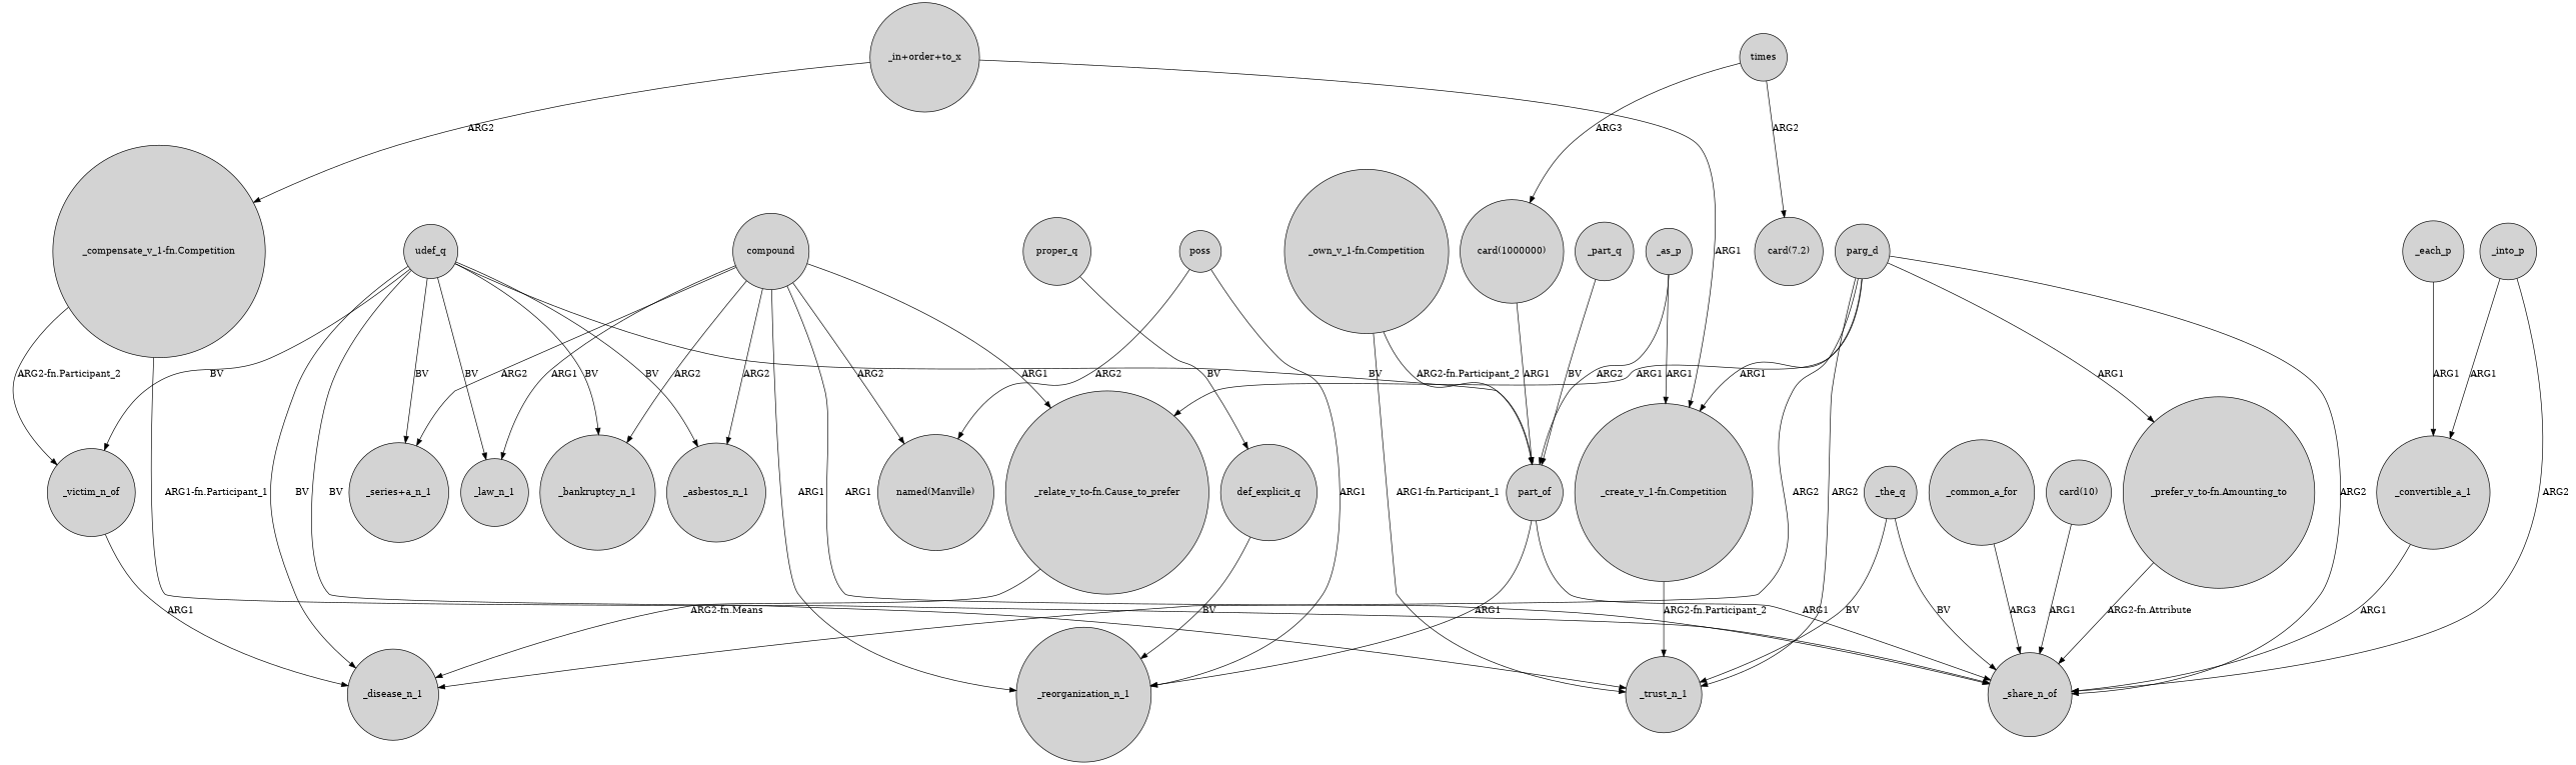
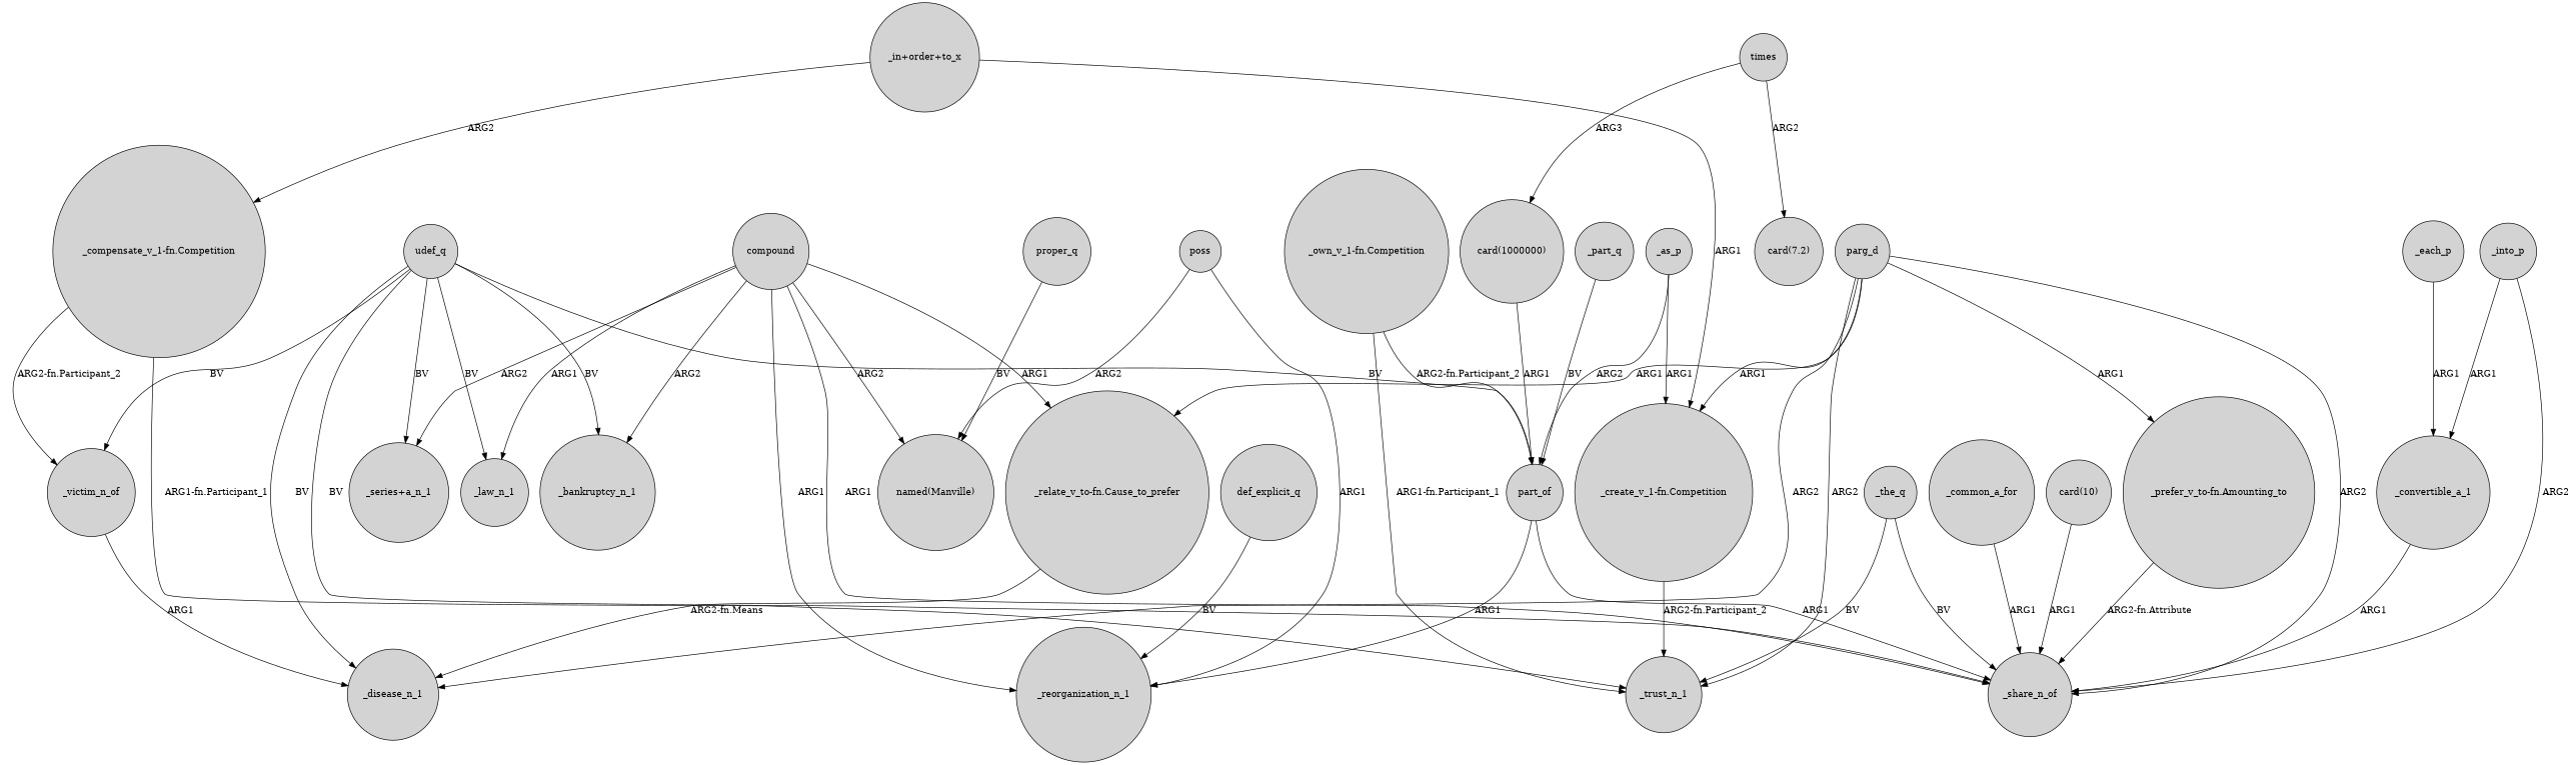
  digraph {
    node [shape=circle style=filled]
    udef_q
    "_series+a_n_1"
    _disease_n_1
    _victim_n_of
    part_of
    _share_n_of
    _bankruptcy_n_1
-   _asbestos_n_1
    _law_n_1
    _reorganization_n_1
    "_in+order+to_x"
    "_create_v_1-fn.Competition"
    "_compensate_v_1-fn.Competition"
    _trust_n_1
    parg_d
    n16 [label="_relate_v_to-fn.Cause_to_prefer"]
    "_prefer_v_to-fn.Amounting_to"
    proper_q
    "named(Manville)"
    _as_p
    compound
    def_explicit_q
    _the_q
    times
    "card(1000000)"
    "card(7.2)"
    _common_a_for
    poss
    "card(10)"
    _part_q
    "_own_v_1-fn.Competition"
    _each_p
    _convertible_a_1
    _into_p
    udef_q -> "_series+a_n_1" [label=BV]
    udef_q -> _disease_n_1 [label=BV]
    udef_q -> _victim_n_of [label=BV]
    udef_q -> part_of [label=BV]
    udef_q -> _share_n_of [label=BV]
    udef_q -> _bankruptcy_n_1 [label=BV]
-   udef_q -> _asbestos_n_1 [label=BV]
    udef_q -> _law_n_1 [label=BV]
    _victim_n_of -> _disease_n_1 [label=ARG1]
    part_of -> _share_n_of [label=ARG1]
    part_of -> _reorganization_n_1 [label=ARG1]
    "_in+order+to_x" -> "_create_v_1-fn.Competition" [label=ARG1]
    "_in+order+to_x" -> "_compensate_v_1-fn.Competition" [label=ARG2]
    "_create_v_1-fn.Competition" -> _trust_n_1 [label="ARG2-fn.Participant_2"]
    "_compensate_v_1-fn.Competition" -> _victim_n_of [label="ARG2-fn.Participant_2"]
    "_compensate_v_1-fn.Competition" -> _trust_n_1 [label="ARG1-fn.Participant_1"]
    parg_d -> _disease_n_1 [label=ARG2]
    parg_d -> _share_n_of [label=ARG2]
    parg_d -> "_create_v_1-fn.Competition" [label=ARG1]
    parg_d -> _trust_n_1 [label=ARG2]
    parg_d -> n16 [label=ARG1]
    parg_d -> "_prefer_v_to-fn.Amounting_to" [label=ARG1]
    n16 -> _disease_n_1 [label="ARG2-fn.Means"]
    "_prefer_v_to-fn.Amounting_to" -> _share_n_of [label="ARG2-fn.Attribute"]
-   proper_q -> def_explicit_q [label=BV]
+   proper_q -> "named(Manville)" [label=BV]
    _as_p -> part_of [label=ARG2]
    _as_p -> "_create_v_1-fn.Competition" [label=ARG1]
    compound -> "_series+a_n_1" [label=ARG2]
    compound -> _share_n_of [label=ARG1]
    compound -> _bankruptcy_n_1 [label=ARG2]
-   compound -> _asbestos_n_1 [label=ARG2]
    compound -> _law_n_1 [label=ARG1]
    compound -> _reorganization_n_1 [label=ARG1]
    compound -> n16 [label=ARG1]
    compound -> "named(Manville)" [label=ARG2]
    def_explicit_q -> _reorganization_n_1 [label=BV]
    _the_q -> _share_n_of [label=BV]
    _the_q -> _trust_n_1 [label=BV]
    times -> "card(1000000)" [label=ARG3]
    times -> "card(7.2)" [label=ARG2]
    "card(1000000)" -> part_of [label=ARG1]
-   _common_a_for -> _share_n_of [label=ARG3]
+   _common_a_for -> _share_n_of [label=ARG1]
    poss -> _reorganization_n_1 [label=ARG1]
    poss -> "named(Manville)" [label=ARG2]
    "card(10)" -> _share_n_of [label=ARG1]
    _part_q -> part_of [label=BV]
    "_own_v_1-fn.Competition" -> part_of [label="ARG2-fn.Participant_2"]
    "_own_v_1-fn.Competition" -> _trust_n_1 [label="ARG1-fn.Participant_1"]
    _each_p -> _convertible_a_1 [label=ARG1]
    _convertible_a_1 -> _share_n_of [label=ARG1]
    _into_p -> _share_n_of [label=ARG2]
    _into_p -> _convertible_a_1 [label=ARG1]
  }
